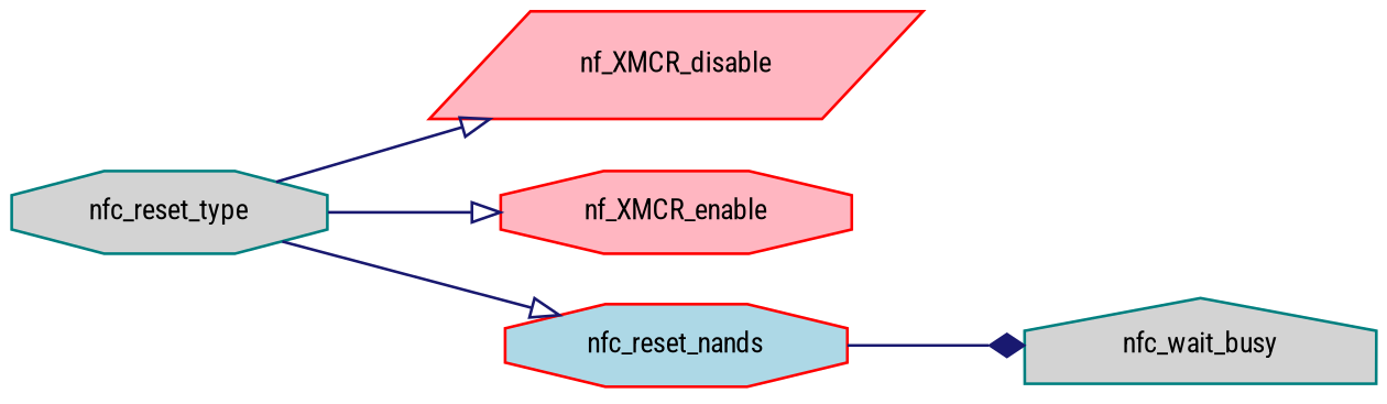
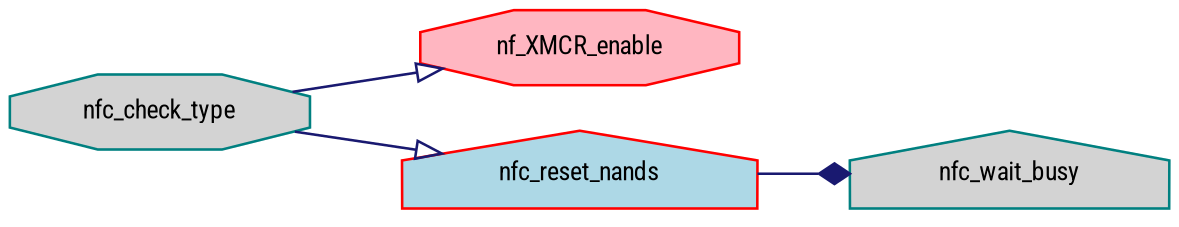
  digraph {
    fontname="Roboto Condensed"
    rankdir=LR
    node [color=red fillcolor=lightgrey fontname="Roboto Condensed" fontsize=10 shape=octagon style=filled]
    edge [arrowhead=onormal color=midnightblue fontname="Roboto Condensed" fontsize=10 labelfontname="FreeSans.ttf" labelfontsize=10 style=solid]
-   n1 [color=teal fontcolor=black height=0.2 label=nfc_reset_type width=0.4]
-   n2 [fillcolor=lightpink height=0.2 label=nf_XMCR_disable shape=parallelogram width=0.4]
+   n1 [color=teal fontcolor=black height=0.2 label=nfc_check_type width=0.4]
    n3 [fillcolor=lightpink height=0.2 label=nf_XMCR_enable width=0.4]
-   n4 [fillcolor=lightblue height=0.2 label=nfc_reset_nands width=0.4]
+   n4 [fillcolor=lightblue height=0.2 label=nfc_reset_nands shape=house width=0.4]
    n5 [color=teal height=0.2 label=nfc_wait_busy shape=house width=0.4]
-   n1 -> n2
    n1 -> n3
    n1 -> n4
    n4 -> n5 [arrowhead=diamond]
  }
